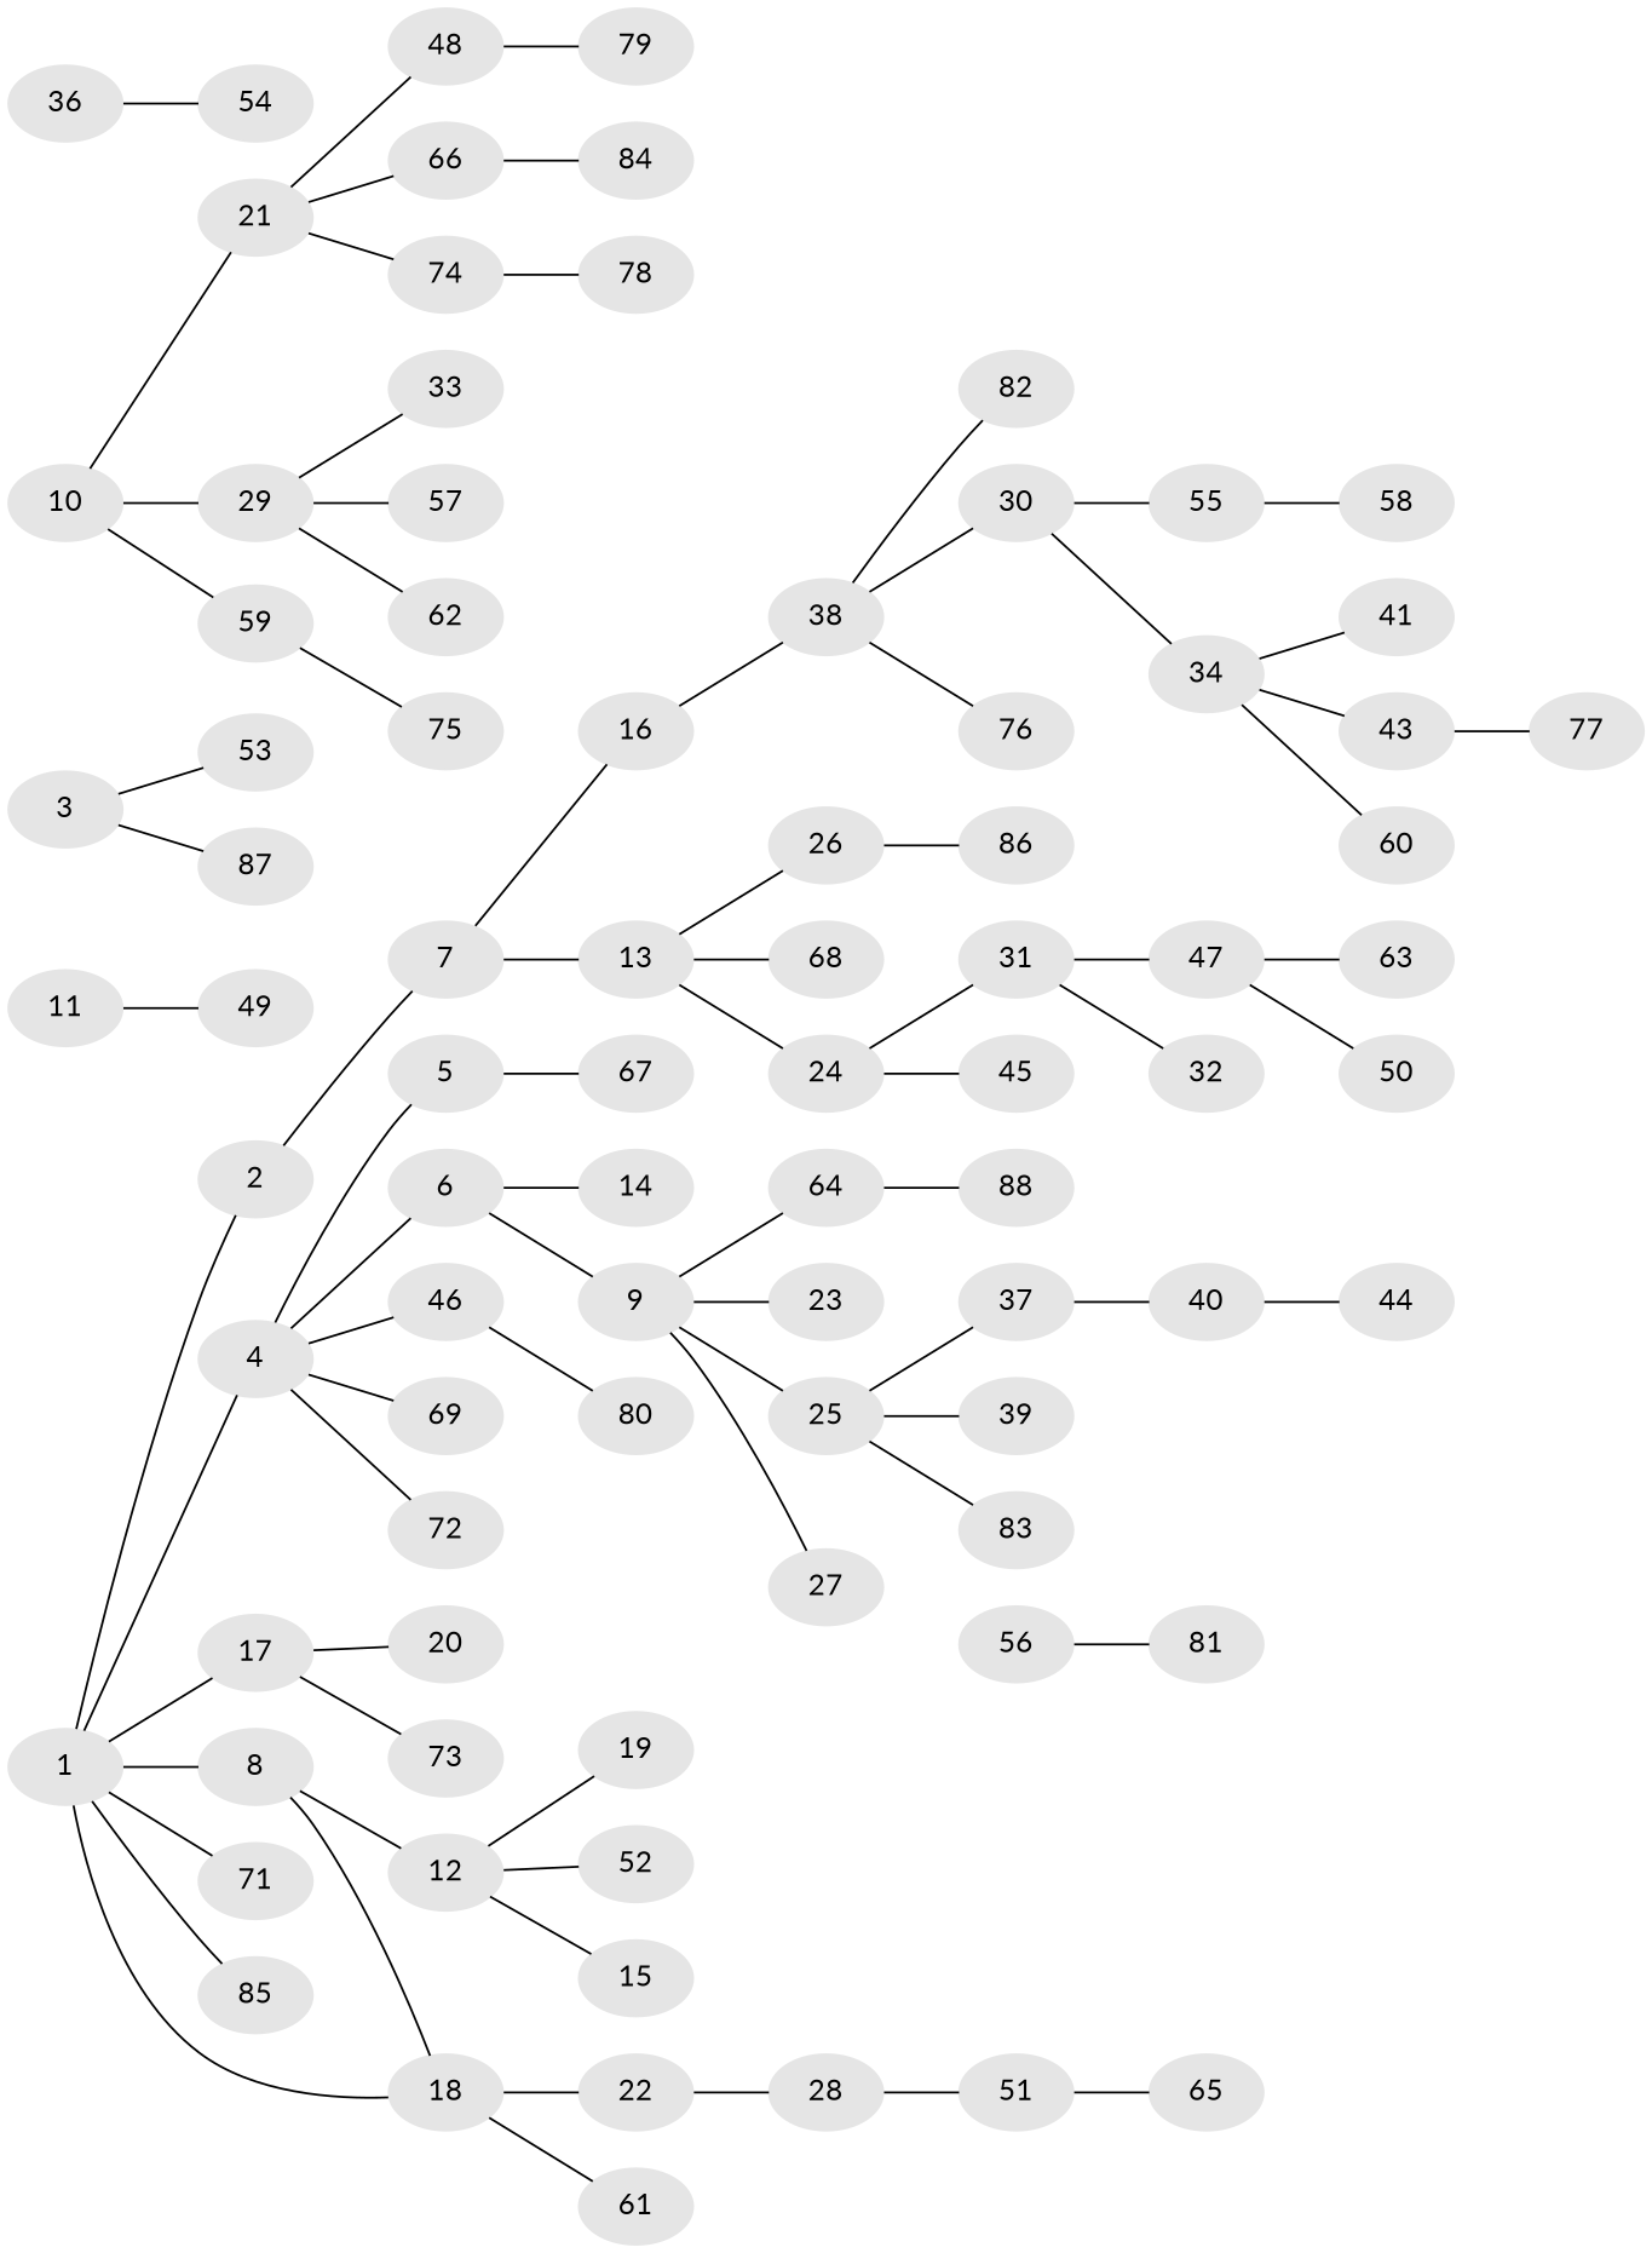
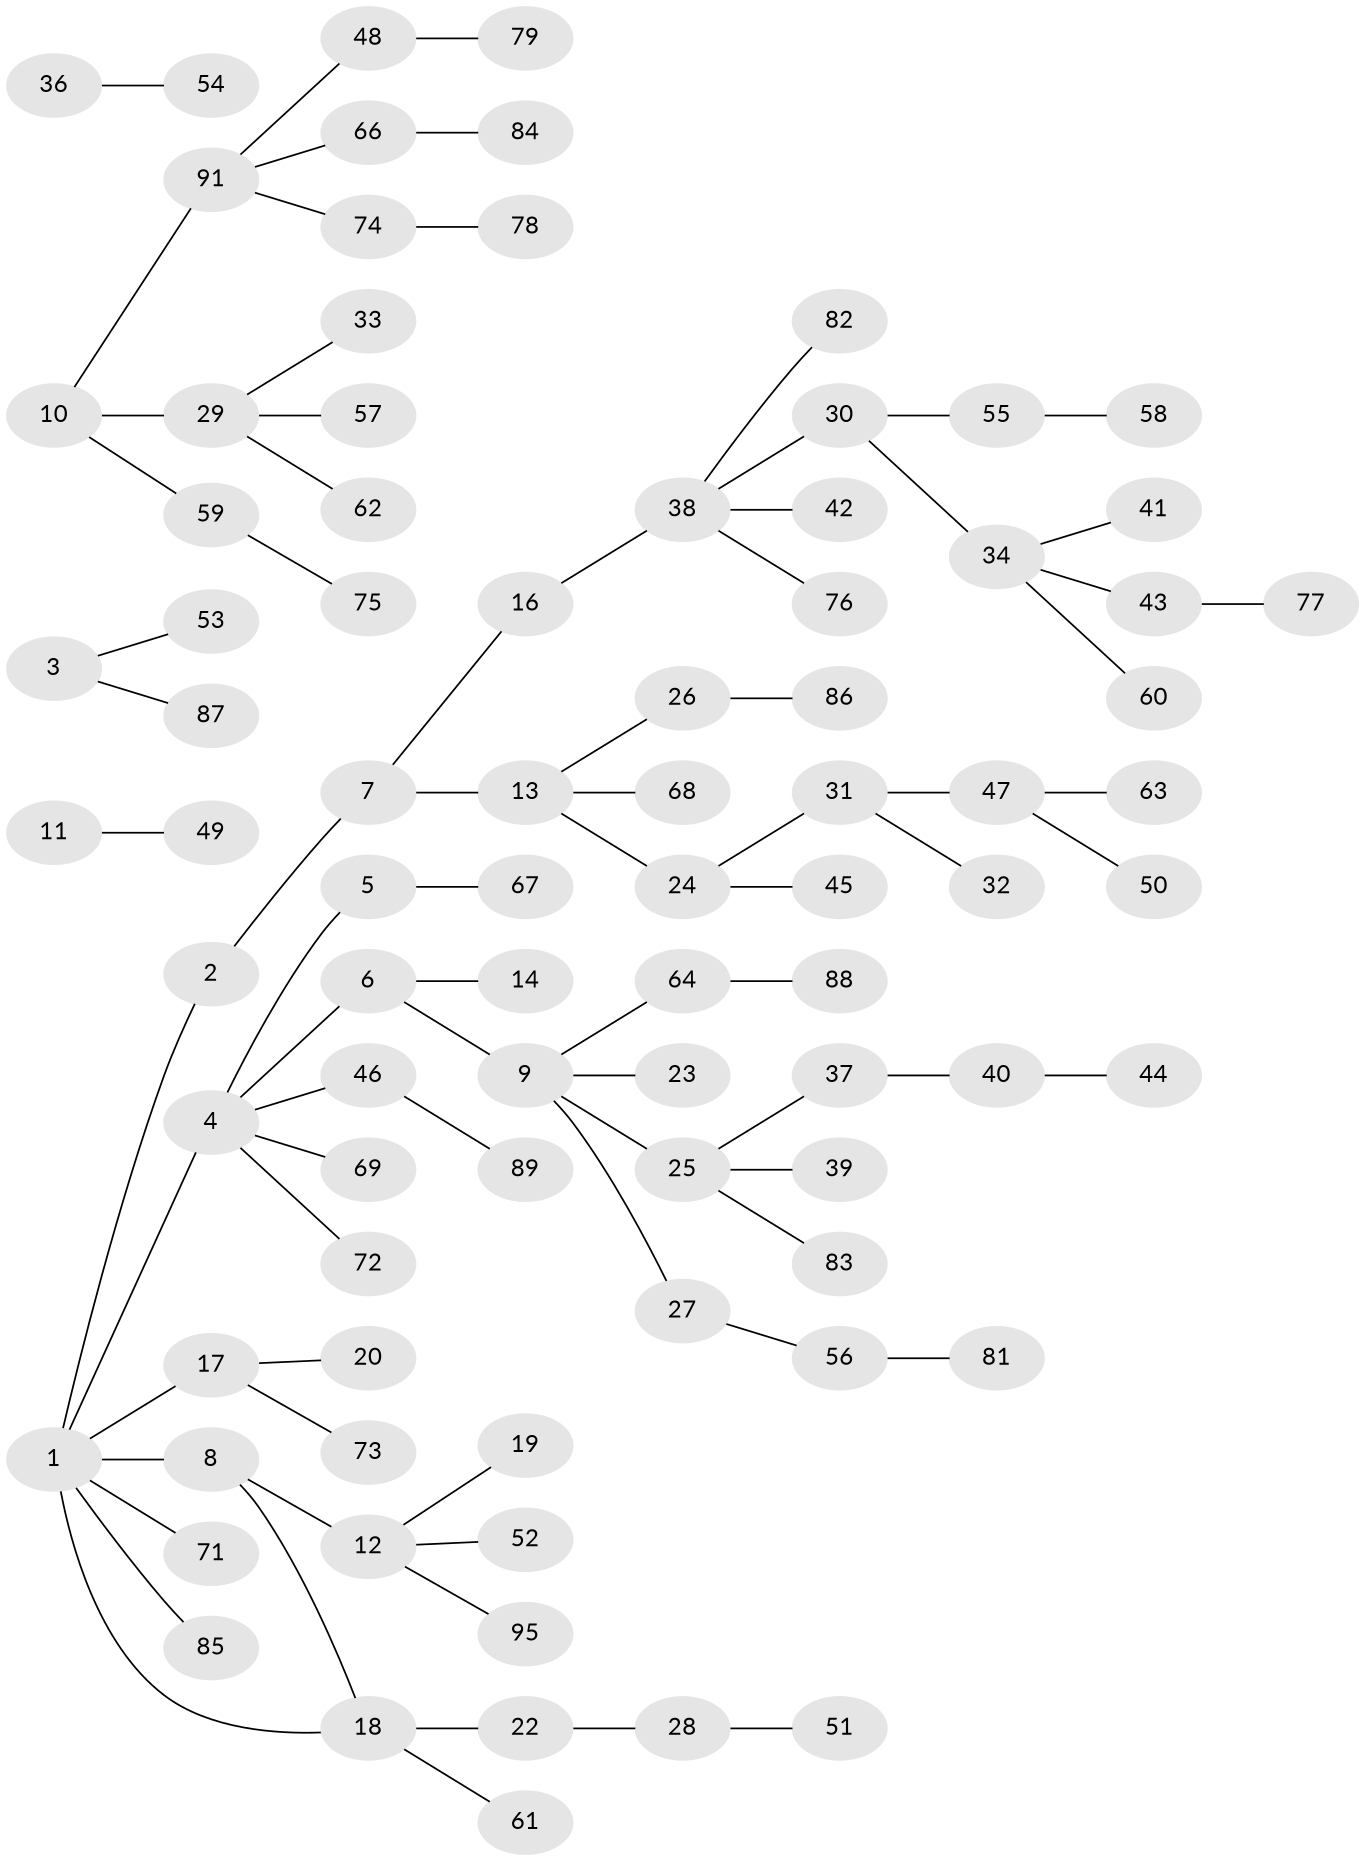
  graph {
    fontname=Lato
    rankdir=LR
    node [color=gray90 fontname=Lato style=filled]
    edge [fontname=Lato]
    1
    2
    4
    8
    17
    71
    85
    18
    7
    5
    6
    46
    69
    72
    12
    11
    49
    20
    73
    3
    53
    87
    13
    16
    67
    9
    14
-   80
+   80 [label=89]
    23
    25
    27
    64
    10
-   21
+   21 [label=91]
    29
    59
    24
    26
    68
    38
-   15
+   15 [label=95]
    19
    52
    22
    61
    37
    39
    83
    56
    88
    48
    66
    74
    33
    57
    62
    75
    31
    45
    86
    30
    34
    55
+   42
    76
    82
    28
    79
    84
    78
    51
    32
    47
    40
    81
-   65
    36
    54
    41
    43
    60
    58
    50
    63
    77
    44
    1 -- 2
    1 -- 4
    1 -- 8
    1 -- 17
    1 -- 71
    1 -- 85
    1 -- 18
    2 -- 7
    4 -- 5
    4 -- 6
    4 -- 46
    4 -- 69
    4 -- 72
    8 -- 18
    8 -- 12
    17 -- 20
    17 -- 73
    18 -- 22
    18 -- 61
    7 -- 13
    7 -- 16
    5 -- 67
    6 -- 9
    6 -- 14
    46 -- 80
    12 -- 15
    12 -- 19
    12 -- 52
    11 -- 49
    3 -- 53
    3 -- 87
    13 -- 24
    13 -- 26
    13 -- 68
    16 -- 38
    9 -- 23
    9 -- 25
    9 -- 27
    9 -- 64
    25 -- 37
    25 -- 39
    25 -- 83
+   27 -- 56
    64 -- 88
    10 -- 21
    10 -- 29
    10 -- 59
    21 -- 48
    21 -- 66
    21 -- 74
    29 -- 33
    29 -- 57
    29 -- 62
    59 -- 75
    24 -- 31
    24 -- 45
    26 -- 86
    38 -- 30
+   38 -- 42
    38 -- 76
    38 -- 82
    22 -- 28
    37 -- 40
    56 -- 81
    48 -- 79
    66 -- 84
    74 -- 78
    31 -- 32
    31 -- 47
    30 -- 34
    30 -- 55
    34 -- 41
    34 -- 43
    34 -- 60
    55 -- 58
    28 -- 51
-   51 -- 65
    47 -- 50
    47 -- 63
    40 -- 44
    36 -- 54
    43 -- 77
  }
